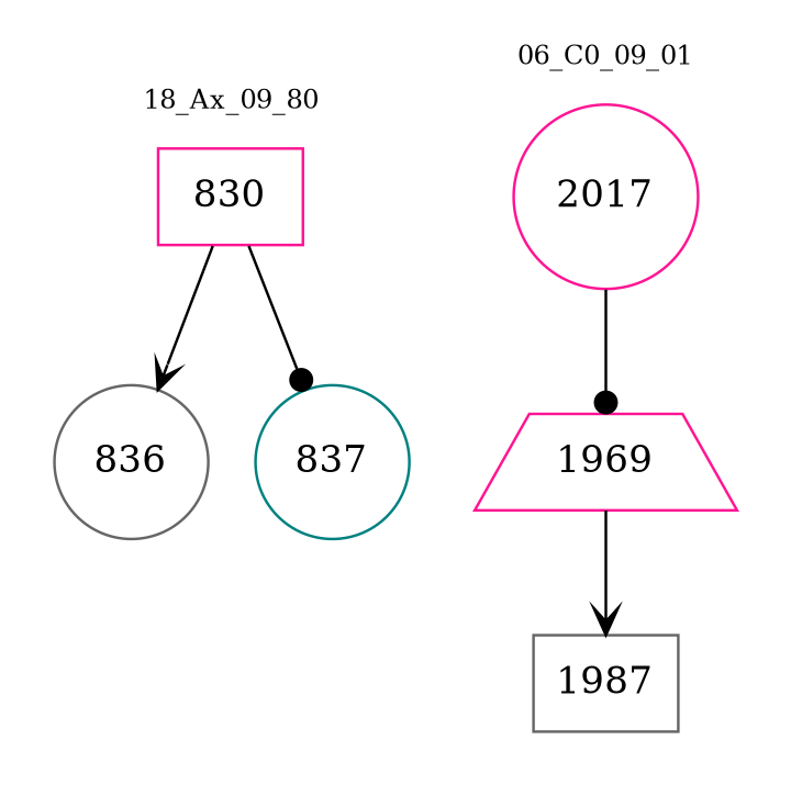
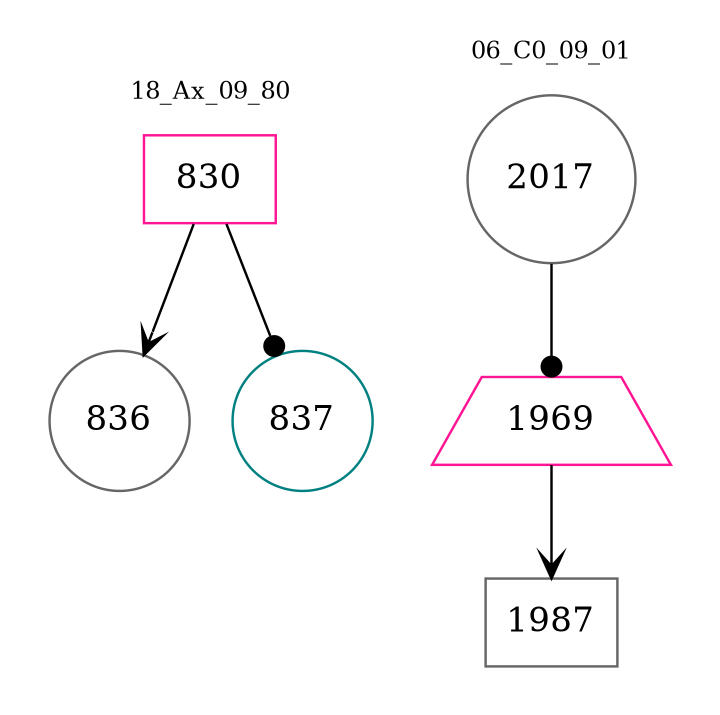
  digraph {
    node [color=deeppink shape=circle]
    edge [arrowhead=vee color=black]
    n1 [label=830 shape=box]
    n2 [color=gray40 label=836]
    n3 [color=teal label=837]
    n4 [label=1969 shape=trapezium]
    n5 [color=gray40 label=1987 shape=box]
-   n6 [label=2017]
+   n6 [color=gray40 label=2017]
    subgraph cluster_1 {
      color=white
      fontsize=10
      label="18_Ax_09_80"
      n1
      n2
      n3
    }
    subgraph cluster_2 {
      color=white
      fontsize=10
      label="06_C0_09_01"
      n4
      n5
      n6
    }
    n1 -> n2
    n1 -> n3 [arrowhead=dot]
    n4 -> n5
    n6 -> n4 [arrowhead=dot]
  }
